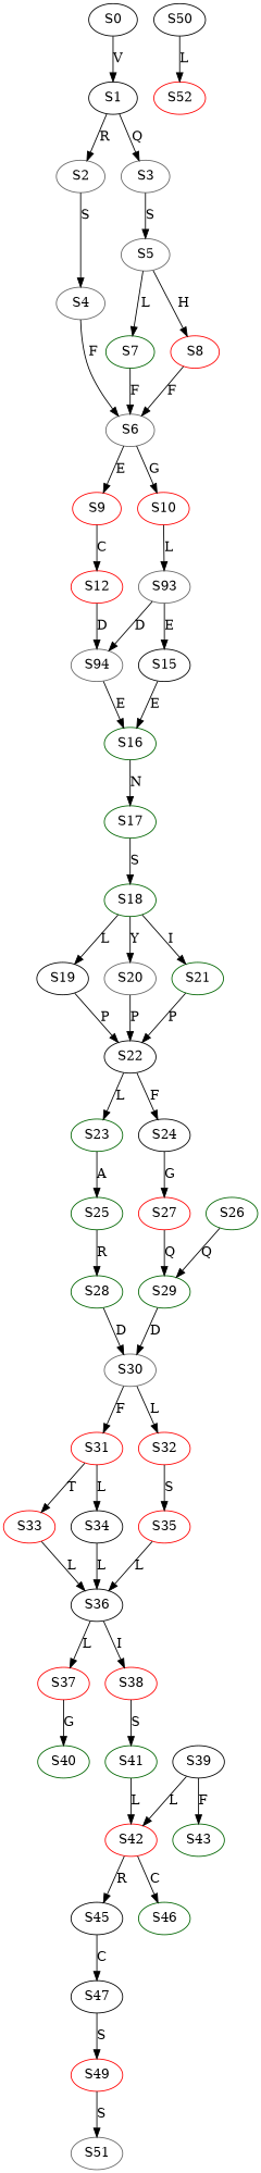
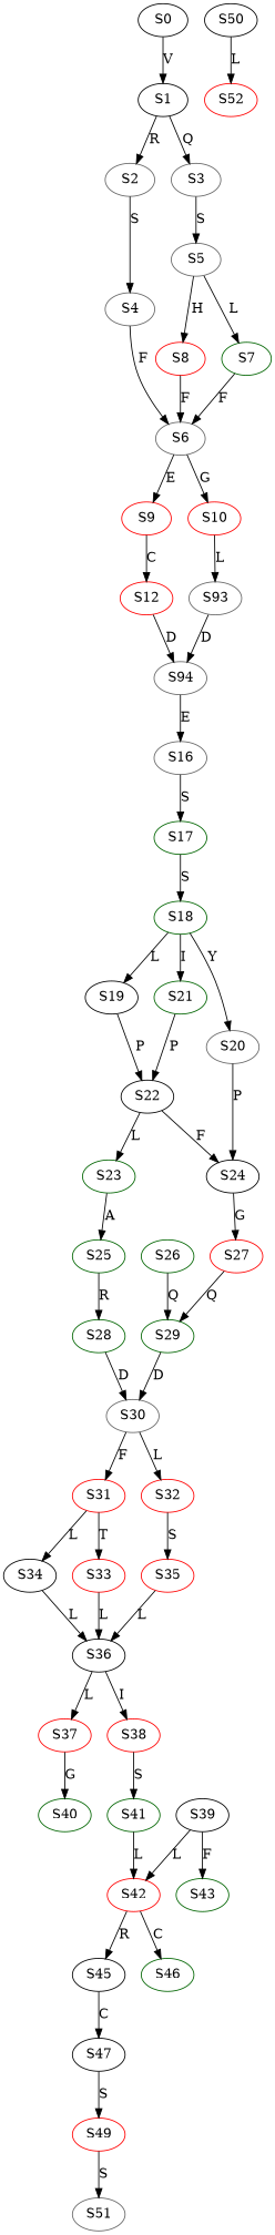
  strict digraph {
    fontname="DejaVu Serif"
    node [color=red fontname="DejaVu Serif"]
    edge [fontname="DejaVu Serif"]
    S0 [color=black]
    S1 [color=black]
    S2 [color=gray40]
    S3 [color=gray40]
    S4 [color=gray40]
    S5 [color=gray40]
    S6 [color=gray40]
    S7 [color=darkgreen]
    S8
    S9
    S10
    S12
    n13 [color=gray40 label=S93]
    n14 [color=gray40 label=S94]
-   S15 [color=black]
-   S16 [color=darkgreen]
+   S16 [color=gray40]
    S17 [color=darkgreen]
    S18 [color=darkgreen]
    S19 [color=black]
    S20 [color=gray40]
    S21 [color=darkgreen]
    S22 [color=black]
    S23 [color=darkgreen]
    S24 [color=black]
    S25 [color=darkgreen]
    S27
    S28 [color=darkgreen]
    S26 [color=darkgreen]
    S29 [color=darkgreen]
    S30 [color=gray40]
    S31
    S32
    S33
    S34 [color=black]
    S35
    S36 [color=black]
    S37
    S38
    S40 [color=darkgreen]
    S41 [color=darkgreen]
    S39 [color=black]
    S42
    S43 [color=darkgreen]
    S45 [color=black]
    S46 [color=darkgreen]
    S47 [color=black]
    S49
    S51 [color=gray40]
    S50 [color=black]
    S52
    S0 -> S1 [label=V]
    S1 -> S2 [label=R]
    S1 -> S3 [label=Q]
    S2 -> S4 [label=S]
    S3 -> S5 [label=S]
    S4 -> S6 [label=F]
    S5 -> S7 [label=L]
    S5 -> S8 [label=H]
    S6 -> S9 [label=E]
    S6 -> S10 [label=G]
    S7 -> S6 [label=F]
    S8 -> S6 [label=F]
    S9 -> S12 [label=C]
    S10 -> n13 [label=L]
    S12 -> n14 [label=D]
    n13 -> n14 [label=D]
-   n13 -> S15 [label=E]
    n14 -> S16 [label=E]
-   S15 -> S16 [label=E]
-   S16 -> S17 [label=N]
+   S16 -> S17 [label=S]
    S17 -> S18 [label=S]
    S18 -> S19 [label=L]
    S18 -> S20 [label=Y]
    S18 -> S21 [label=I]
    S19 -> S22 [label=P]
-   S20 -> S22 [label=P]
+   S20 -> S24 [label=P]
    S21 -> S22 [label=P]
    S22 -> S23 [label=L]
    S22 -> S24 [label=F]
    S23 -> S25 [label=A]
    S24 -> S27 [label=G]
    S25 -> S28 [label=R]
    S27 -> S29 [label=Q]
    S28 -> S30 [label=D]
    S26 -> S29 [label=Q]
    S29 -> S30 [label=D]
    S30 -> S31 [label=F]
    S30 -> S32 [label=L]
    S31 -> S33 [label=T]
    S31 -> S34 [label=L]
    S32 -> S35 [label=S]
    S33 -> S36 [label=L]
    S34 -> S36 [label=L]
    S35 -> S36 [label=L]
    S36 -> S37 [label=L]
    S36 -> S38 [label=I]
    S37 -> S40 [label=G]
    S38 -> S41 [label=S]
    S41 -> S42 [label=L]
    S39 -> S42 [label=L]
    S39 -> S43 [label=F]
    S42 -> S45 [label=R]
    S42 -> S46 [label=C]
    S45 -> S47 [label=C]
    S47 -> S49 [label=S]
    S49 -> S51 [label=S]
    S50 -> S52 [label=L]
  }
